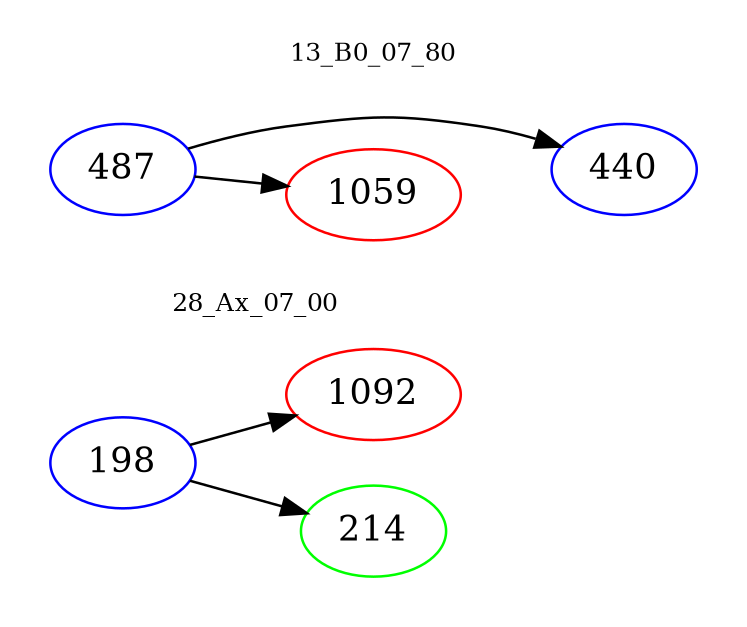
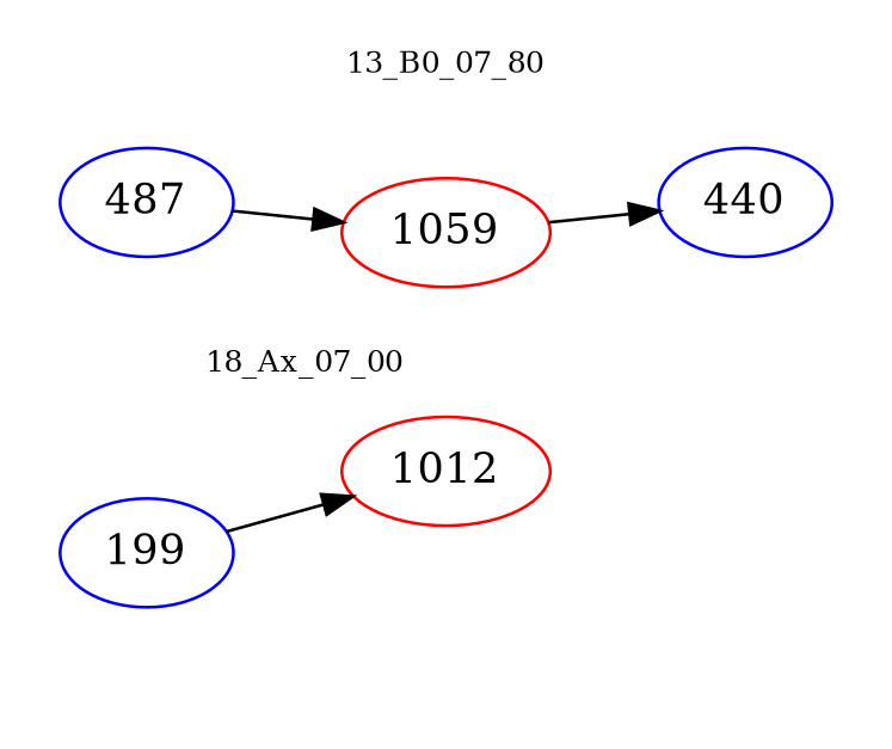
  digraph {
    rankdir=LR
    node [color=blue]
    edge [color=black]
-   n1 [label=198]
-   n2 [color=green label=214]
-   n3 [color=red label=1092]
+   n1 [label=199]
+   n3 [color=red label=1012]
    n4 [label=487]
    n5 [color=red label=1059]
    n6 [label=440]
    subgraph cluster_1 {
      color=white
      fontsize=10
-     label="28_Ax_07_00"
+     label="18_Ax_07_00"
      n1
-     n2
      n3
    }
    subgraph cluster_2 {
      color=white
      fontsize=10
      label="13_B0_07_80"
      n4
      n5
      n6
    }
-   n1 -> n2
    n1 -> n3
    n4 -> n5
-   n4 -> n6
+   n5 -> n6
  }
